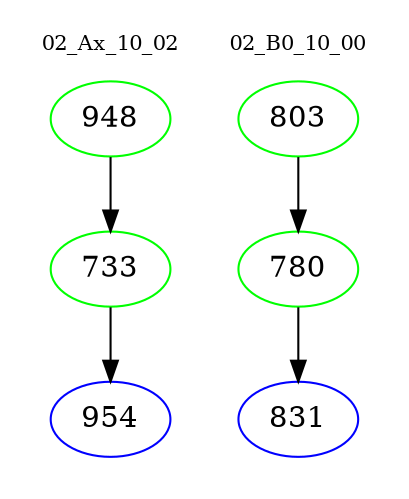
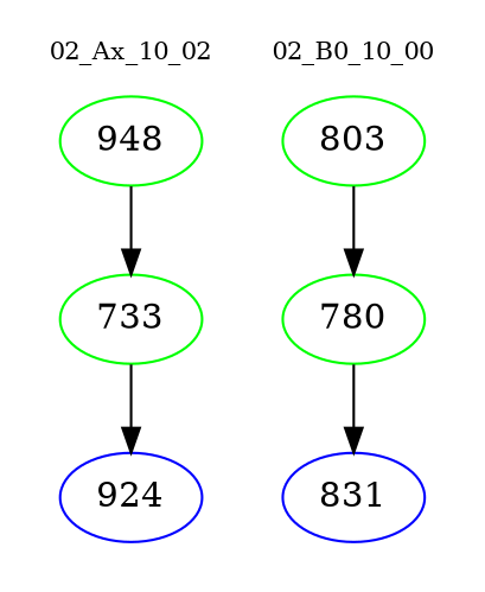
  digraph {
    node [color=green]
    edge [color=black]
    n1 [label=948]
    n2 [label=733]
-   n3 [color=blue label=954]
+   n3 [color=blue label=924]
    n4 [label=803]
    n5 [label=780]
    n6 [color=blue label=831]
    subgraph cluster_1 {
      color=white
      fontsize=10
      label="02_Ax_10_02"
      n1
      n2
      n3
    }
    subgraph cluster_2 {
      color=white
      fontsize=10
      label="02_B0_10_00"
      n4
      n5
      n6
    }
    n1 -> n2
    n2 -> n3
    n4 -> n5
    n5 -> n6
  }
